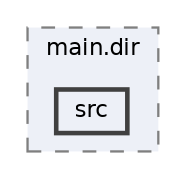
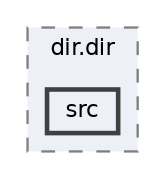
  digraph {
    compound=true
    n1 [color=grey25 fillcolor="#edf0f7" fontname=Helvetica fontsize=10 height=0.2 label=src shape=box style="filled,bold" width=0.4]
    subgraph cluster_1 {
      bgcolor="#edf0f7"
      fontname=Helvetica
      fontsize=10
-     label="main.dir"
+     label="dir.dir"
      pencolor=grey50
      style="filled,dashed"
      n1
    }
  }
